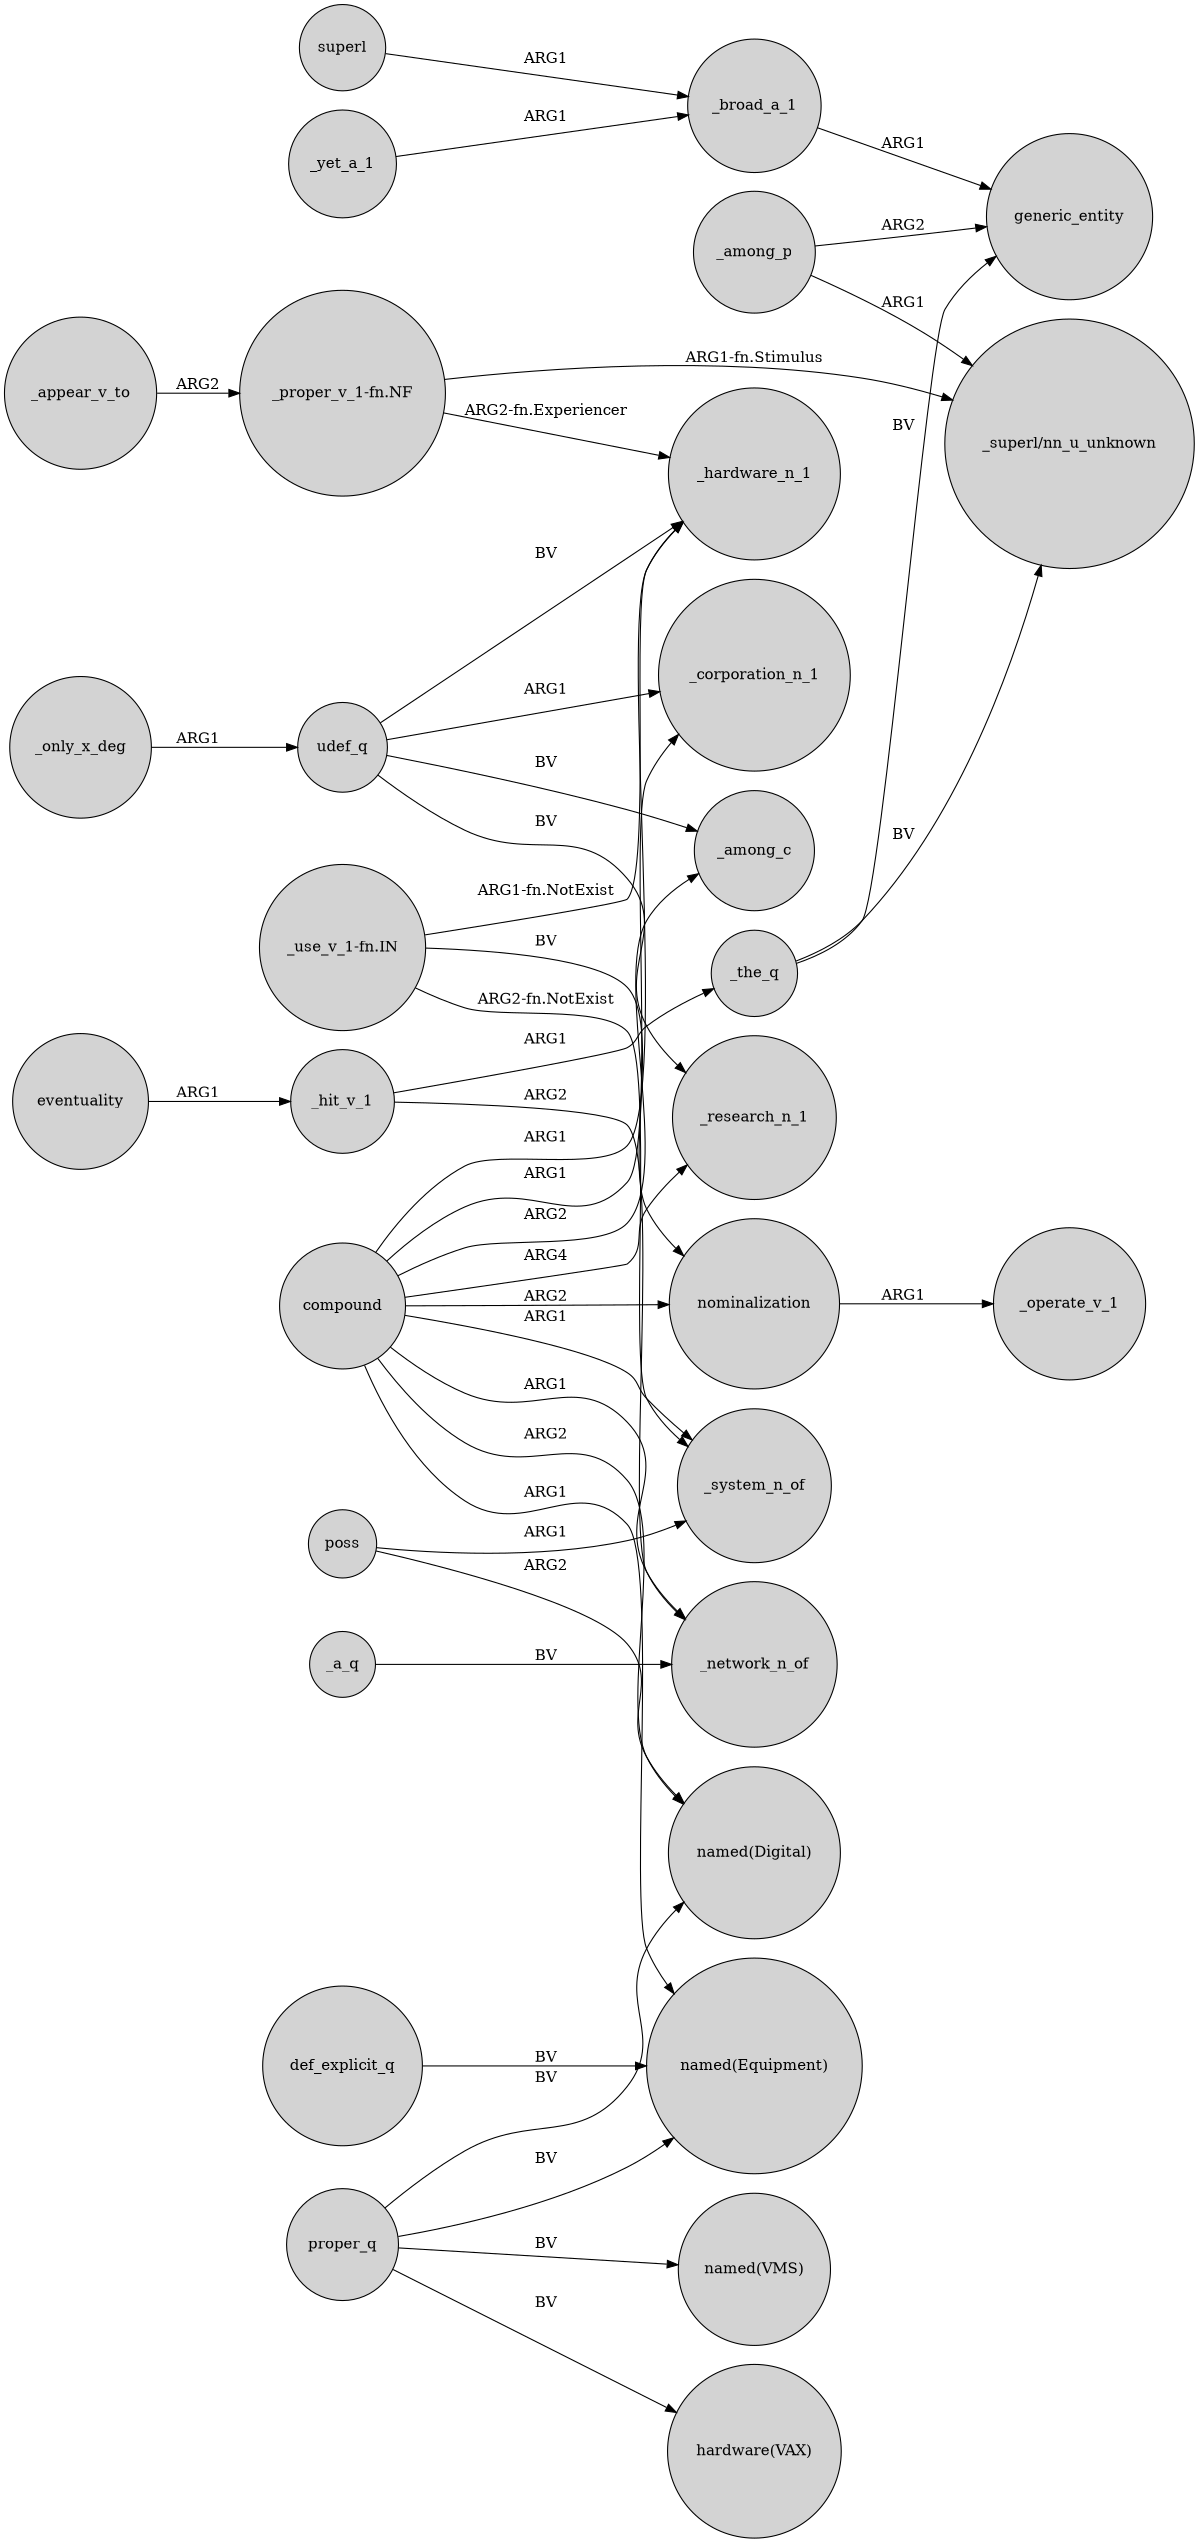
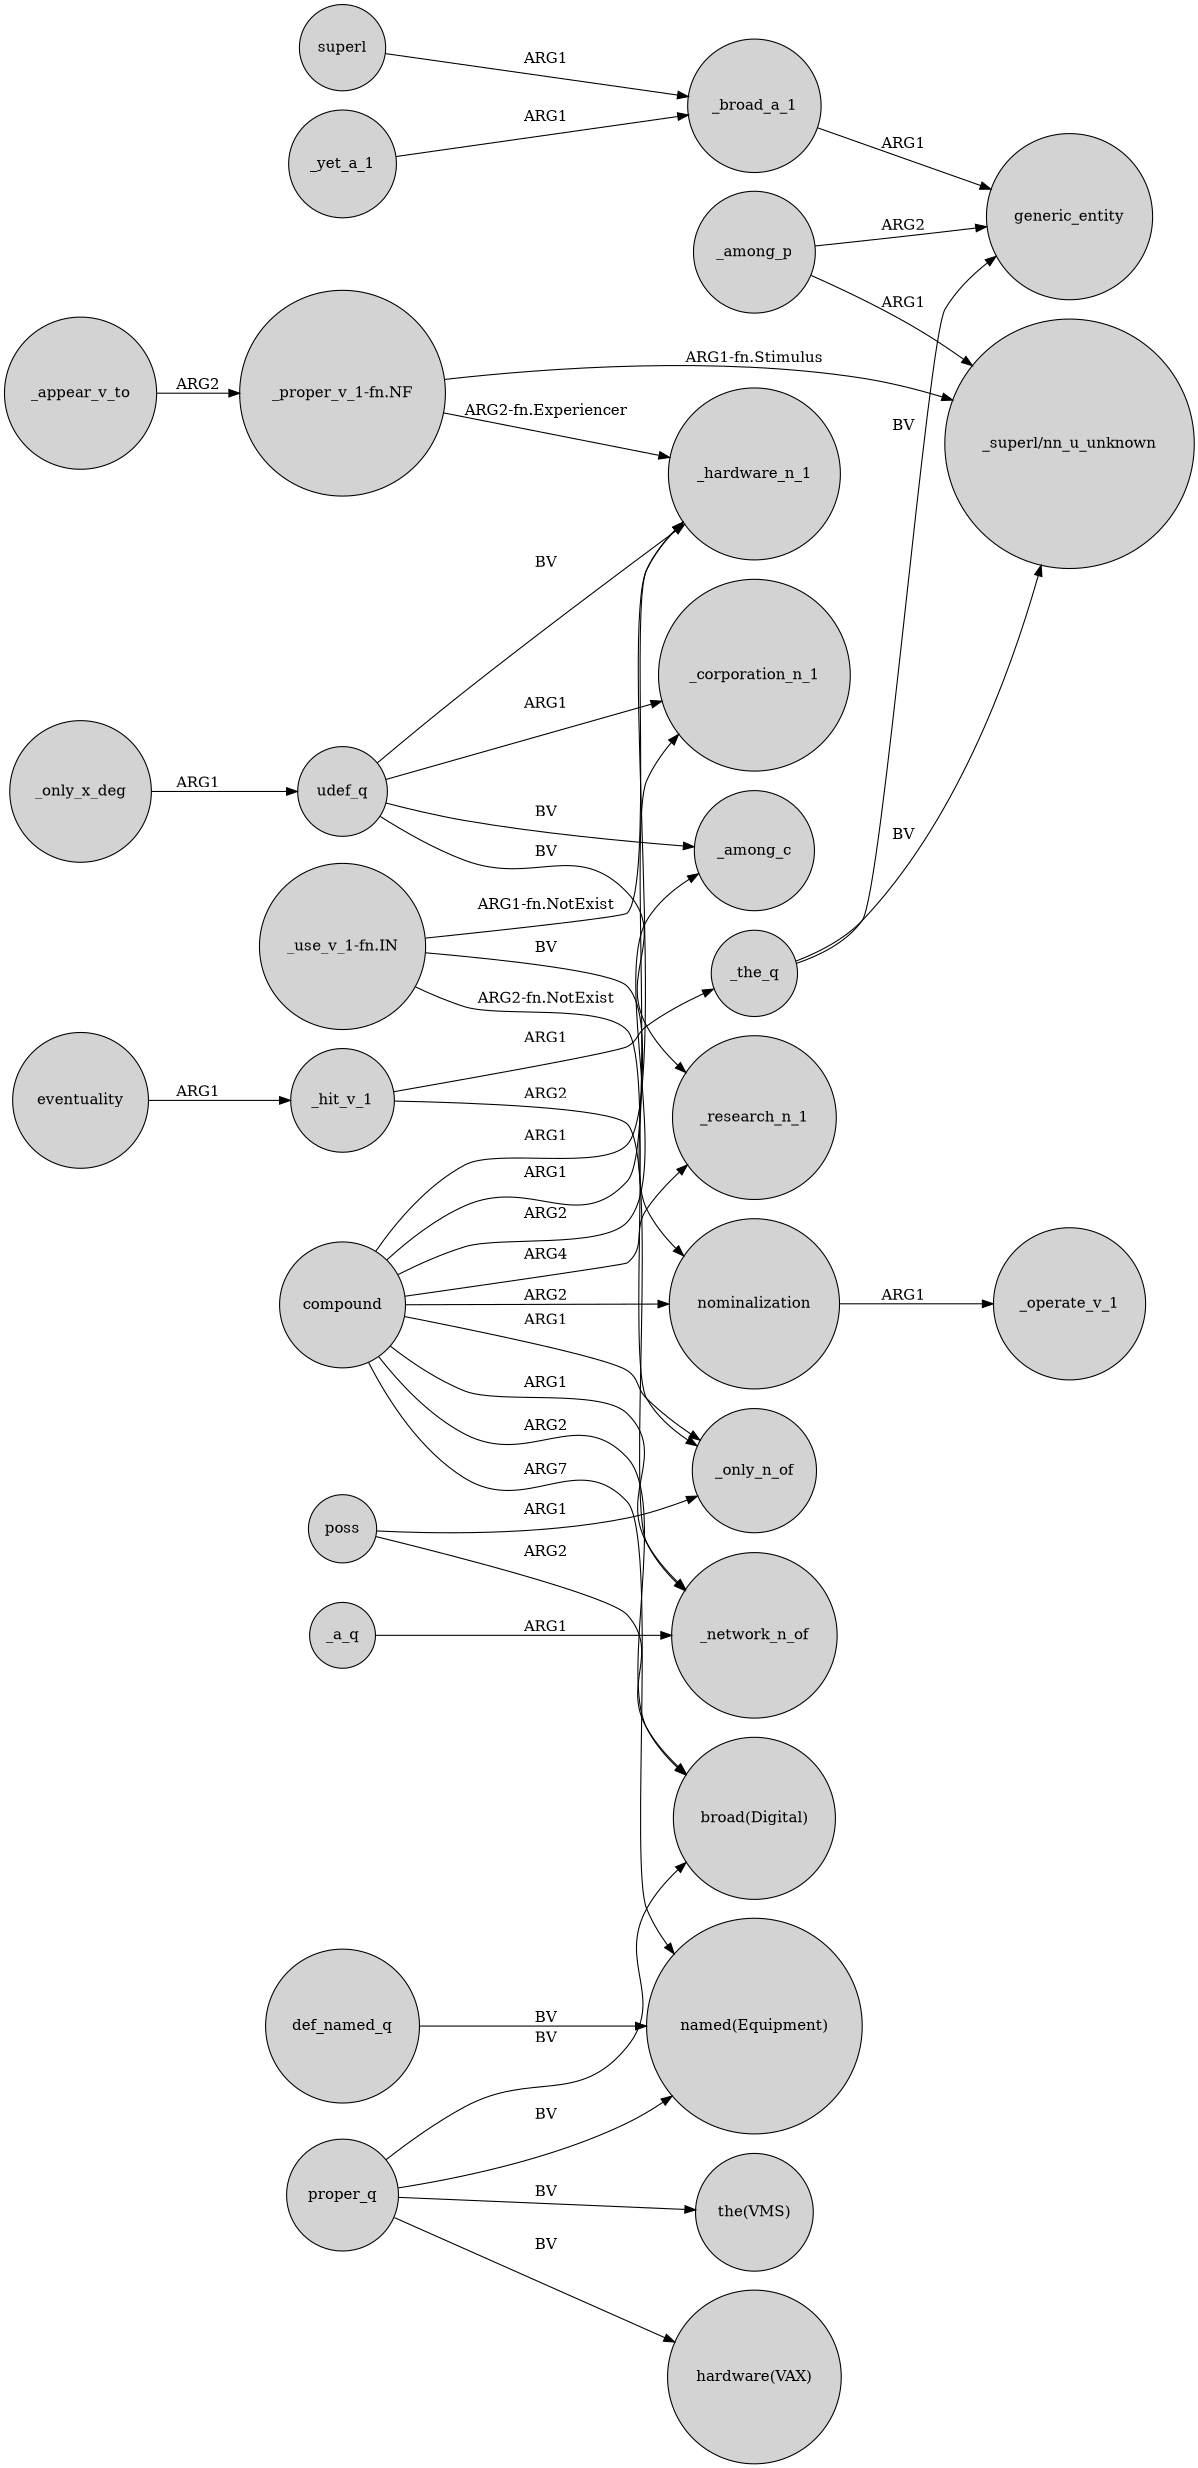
  digraph {
    rankdir=LR
    node [shape=circle style=filled]
    _the_q
    generic_entity
    n3 [label="_superl/nn_u_unknown"]
    _only_x_deg
    udef_q
    _hardware_n_1
    _research_n_1
    _corporation_n_1
    n9 [label=_among_c]
    nominalization
    _operate_v_1
    _hit_v_1
    _network_n_of
    eventuality
    proper_q
-   "named(VMS)"
+   "named(VMS)" [label="the(VMS)"]
    "named(Equipment)"
-   "named(Digital)"
+   "named(Digital)" [label="broad(Digital)"]
    n19 [label="hardware(VAX)"]
    compound
-   _system_n_of
+   _system_n_of [label=_only_n_of]
    superl
    _broad_a_1
    poss
    n25 [label="_proper_v_1-fn.NF"]
-   def_explicit_q
+   def_explicit_q [label=def_named_q]
    _appear_v_to
    _a_q
    _yet_a_1
    _among_p
    "_use_v_1-fn.IN"
    _the_q -> generic_entity [label=BV]
    _the_q -> n3 [label=BV]
    _only_x_deg -> udef_q [label=ARG1]
    udef_q -> _hardware_n_1 [label=BV]
    udef_q -> _research_n_1 [label=BV]
    udef_q -> _corporation_n_1 [label=ARG1]
    udef_q -> n9 [label=BV]
    nominalization -> _operate_v_1 [label=ARG1]
    _hit_v_1 -> _the_q [label=ARG1]
    _hit_v_1 -> _network_n_of [label=ARG2]
    eventuality -> _hit_v_1 [label=ARG1]
    proper_q -> "named(VMS)" [label=BV]
    proper_q -> "named(Equipment)" [label=BV]
    proper_q -> "named(Digital)" [label=BV]
    proper_q -> n19 [label=BV]
    compound -> _hardware_n_1 [label=ARG1]
    compound -> _research_n_1 [label=ARG4]
    compound -> _corporation_n_1 [label=ARG1]
    compound -> n9 [label=ARG2]
    compound -> nominalization [label=ARG2]
    compound -> _network_n_of [label=ARG1]
-   compound -> "named(Equipment)" [label=ARG1]
+   compound -> "named(Equipment)" [label=ARG7]
    compound -> "named(Digital)" [label=ARG2]
    compound -> _system_n_of [label=ARG1]
    superl -> _broad_a_1 [label=ARG1]
    _broad_a_1 -> generic_entity [label=ARG1]
    poss -> "named(Digital)" [label=ARG2]
    poss -> _system_n_of [label=ARG1]
    n25 -> n3 [label="ARG1-fn.Stimulus"]
    n25 -> _hardware_n_1 [label="ARG2-fn.Experiencer"]
    def_explicit_q -> "named(Equipment)" [label=BV]
    _appear_v_to -> n25 [label=ARG2]
-   _a_q -> _network_n_of [label=BV]
+   _a_q -> _network_n_of [label=ARG1]
    _yet_a_1 -> _broad_a_1 [label=ARG1]
    _among_p -> generic_entity [label=ARG2]
    _among_p -> n3 [label=ARG1]
    "_use_v_1-fn.IN" -> _hardware_n_1 [label="ARG1-fn.NotExist"]
    "_use_v_1-fn.IN" -> nominalization [label=BV]
    "_use_v_1-fn.IN" -> _system_n_of [label="ARG2-fn.NotExist"]
  }
